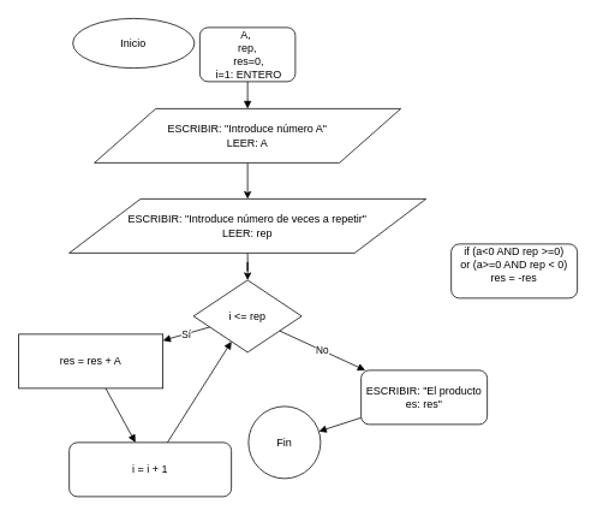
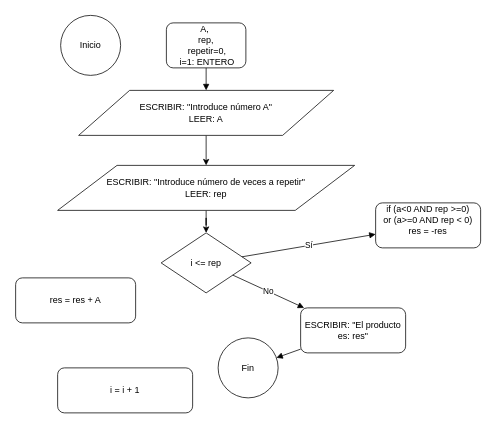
  <mxCell id="0" />
  <mxCell id="1" parent="0" />
- <mxCell id="2" value="Inicio" style="ellipse;whiteSpace=wrap;html=1;aspect=fixed;" parent="1" vertex="1"><mxGeometry x="80" y="20" width="135" height="55" as="geometry" /></mxCell>
- <mxCell id="3" value="A,&amp;nbsp;&lt;div&gt;rep,&lt;/div&gt;&lt;div&gt;&amp;nbsp;res=0,&lt;/div&gt;&lt;div&gt;&amp;nbsp;i=1: ENTERO&lt;/div&gt;" style="rounded=1;whiteSpace=wrap;html=1;" parent="1" vertex="1"><mxGeometry x="221" y="30" width="106" height="60" as="geometry" /></mxCell>
+ <mxCell id="2" value="Inicio" style="ellipse;whiteSpace=wrap;html=1;aspect=fixed;" parent="1" vertex="1"><mxGeometry x="80" y="20" width="80" height="80" as="geometry" /></mxCell>
+ <mxCell id="3" value="A,&amp;nbsp;&lt;div&gt;rep,&lt;/div&gt;&lt;div&gt;&amp;nbsp;repetir=0,&lt;/div&gt;&lt;div&gt;&amp;nbsp;i=1: ENTERO&lt;/div&gt;" style="rounded=1;whiteSpace=wrap;html=1;" parent="1" vertex="1"><mxGeometry x="221" y="30" width="106" height="60" as="geometry" /></mxCell>
  <mxCell id="4" value="" style="edgeStyle=orthogonalEdgeStyle;rounded=0;orthogonalLoop=1;jettySize=auto;html=1;" parent="1" source="5" target="7" edge="1"><mxGeometry relative="1" as="geometry" /></mxCell>
  <mxCell id="5" value="ESCRIBIR: &quot;Introduce número A&quot;&lt;div&gt;LEER: A&lt;/div&gt;" style="shape=parallelogram;perimeter=parallelogramPerimeter;whiteSpace=wrap;html=1;" parent="1" vertex="1"><mxGeometry x="104" y="120" width="340" height="60" as="geometry" /></mxCell>
  <mxCell id="6" value="" style="edgeStyle=orthogonalEdgeStyle;rounded=0;orthogonalLoop=1;jettySize=auto;html=1;" parent="1" source="7" target="8" edge="1"><mxGeometry relative="1" as="geometry" /></mxCell>
  <mxCell id="7" value="ESCRIBIR: &quot;Introduce número de veces a repetir&quot;&lt;div&gt;LEER: rep&lt;/div&gt;" style="shape=parallelogram;perimeter=parallelogramPerimeter;whiteSpace=wrap;html=1;" parent="1" vertex="1"><mxGeometry x="76" y="220" width="396" height="60" as="geometry" /></mxCell>
  <mxCell id="8" value="i &amp;lt;= rep" style="rhombus;whiteSpace=wrap;html=1;" parent="1" vertex="1"><mxGeometry x="214" y="310" width="120" height="80" as="geometry" /></mxCell>
- <mxCell id="9" value="res = res + A" style="whiteSpace=wrap;html=1;rounded=0;" parent="1" vertex="1"><mxGeometry x="20" y="370" width="160" height="60" as="geometry" /></mxCell>
+ <mxCell id="9" value="res = res + A" style="rounded=1;whiteSpace=wrap;html=1;" parent="1" vertex="1"><mxGeometry x="20" y="370" width="160" height="60" as="geometry" /></mxCell>
  <mxCell id="10" value="i = i + 1" style="rounded=1;whiteSpace=wrap;html=1;" parent="1" vertex="1"><mxGeometry x="76" y="490" width="180" height="60" as="geometry" /></mxCell>
  <mxCell id="11" value="ESCRIBIR: &quot;El producto es: res&quot;" style="rounded=1;whiteSpace=wrap;html=1;" parent="1" vertex="1"><mxGeometry x="400" y="410" width="140" height="60" as="geometry" /></mxCell>
- <mxCell id="12" value="Fin" style="ellipse;whiteSpace=wrap;html=1;aspect=fixed;" parent="1" vertex="1"><mxGeometry x="275" y="450" width="80" height="80" as="geometry" /></mxCell>
+ <mxCell id="12" value="Fin" style="ellipse;whiteSpace=wrap;html=1;aspect=fixed;" parent="1" vertex="1"><mxGeometry x="290" y="450" width="80" height="80" as="geometry" /></mxCell>
  <mxCell id="13" value="" style="endArrow=block;rounded=1;html=1;" parent="1" source="3" target="5" edge="1"><mxGeometry relative="1" as="geometry" /></mxCell>
- <mxCell id="14" value="Sí" style="endArrow=block;rounded=1;html=1;" parent="1" source="8" target="9" edge="1"><mxGeometry relative="1" as="geometry" /></mxCell>
+ <mxCell id="14" value="Sí" style="endArrow=block;rounded=1;html=1;" parent="1" source="8" target="19" edge="1"><mxGeometry relative="1" as="geometry" /></mxCell>
  <mxCell id="15" value="No" style="endArrow=block;rounded=1;html=1;" parent="1" source="8" target="11" edge="1"><mxGeometry relative="1" as="geometry" /></mxCell>
- <mxCell id="16" value="" style="endArrow=block;rounded=1;html=1;" parent="1" source="9" target="10" edge="1"><mxGeometry relative="1" as="geometry" /></mxCell>
- <mxCell id="17" value="" style="endArrow=block;rounded=1;html=1;" parent="1" source="10" target="8" edge="1"><mxGeometry relative="1" as="geometry" /></mxCell>
  <mxCell id="18" value="" style="endArrow=block;rounded=1;html=1;" parent="1" source="11" target="12" edge="1"><mxGeometry relative="1" as="geometry" /></mxCell>
  <mxCell id="19" value="if (a&amp;lt;0 AND rep &amp;gt;=0)&lt;br&gt;or (a&amp;gt;=0 AND rep &amp;lt; 0)&lt;br&gt;res = -res&lt;div&gt;&lt;br/&gt;&lt;/div&gt;" style="rounded=1;whiteSpace=wrap;html=1;" vertex="1" parent="1"><mxGeometry x="500" y="270" width="140" height="60" as="geometry" /></mxCell>
